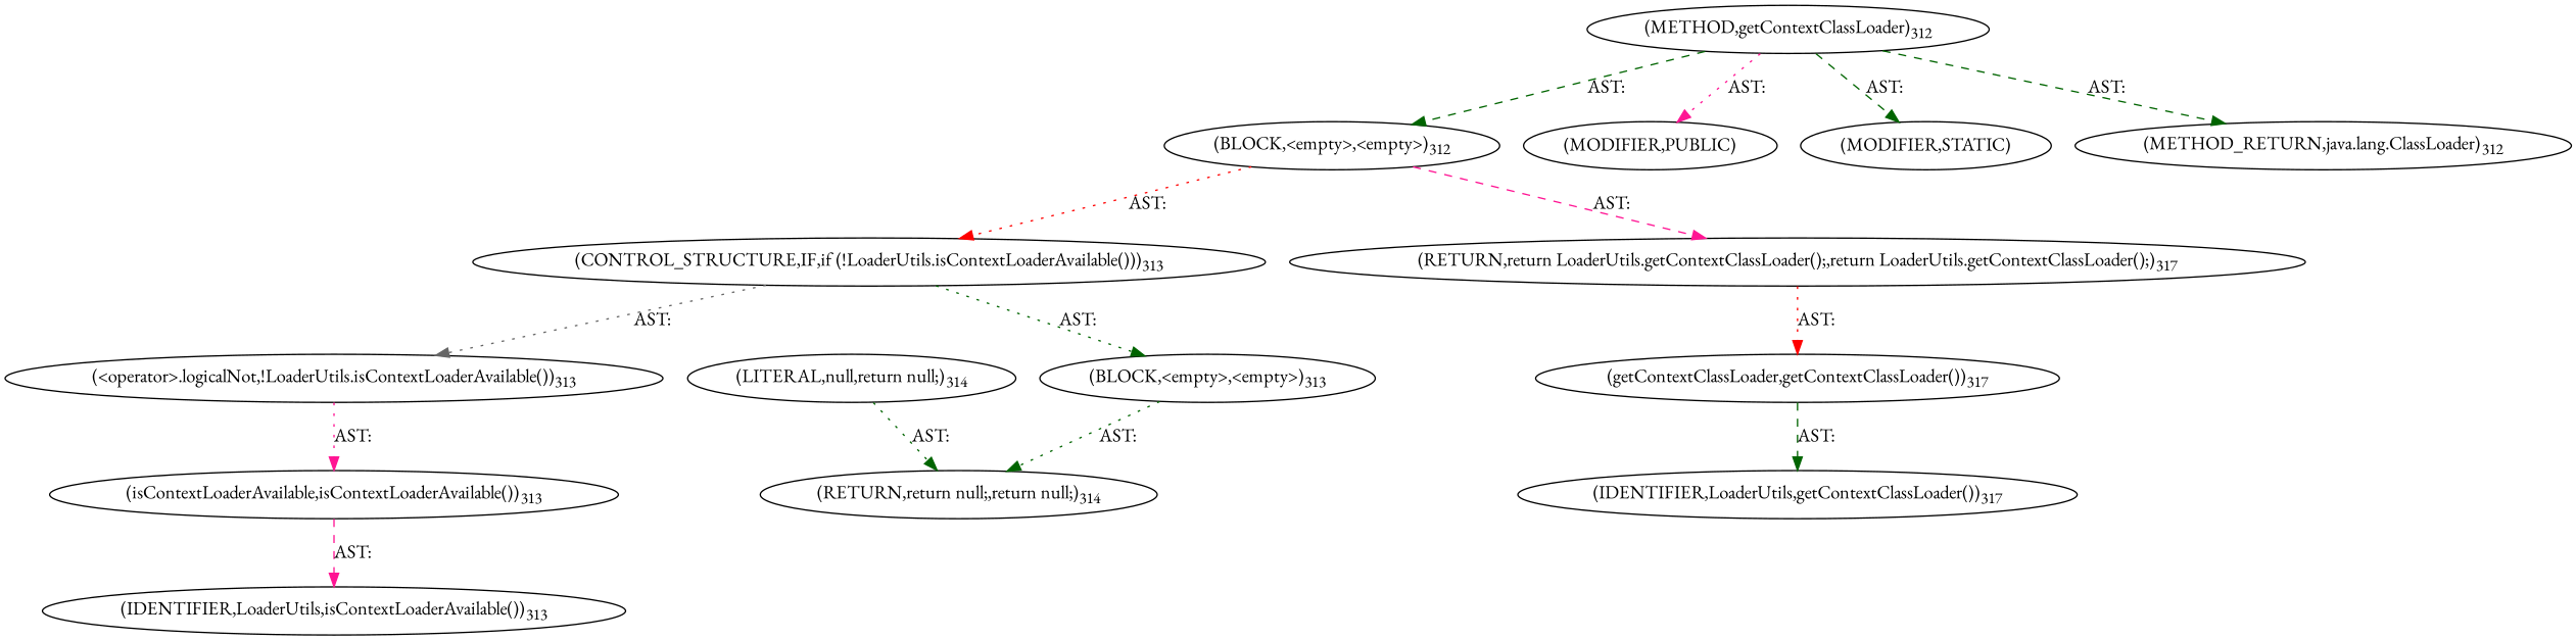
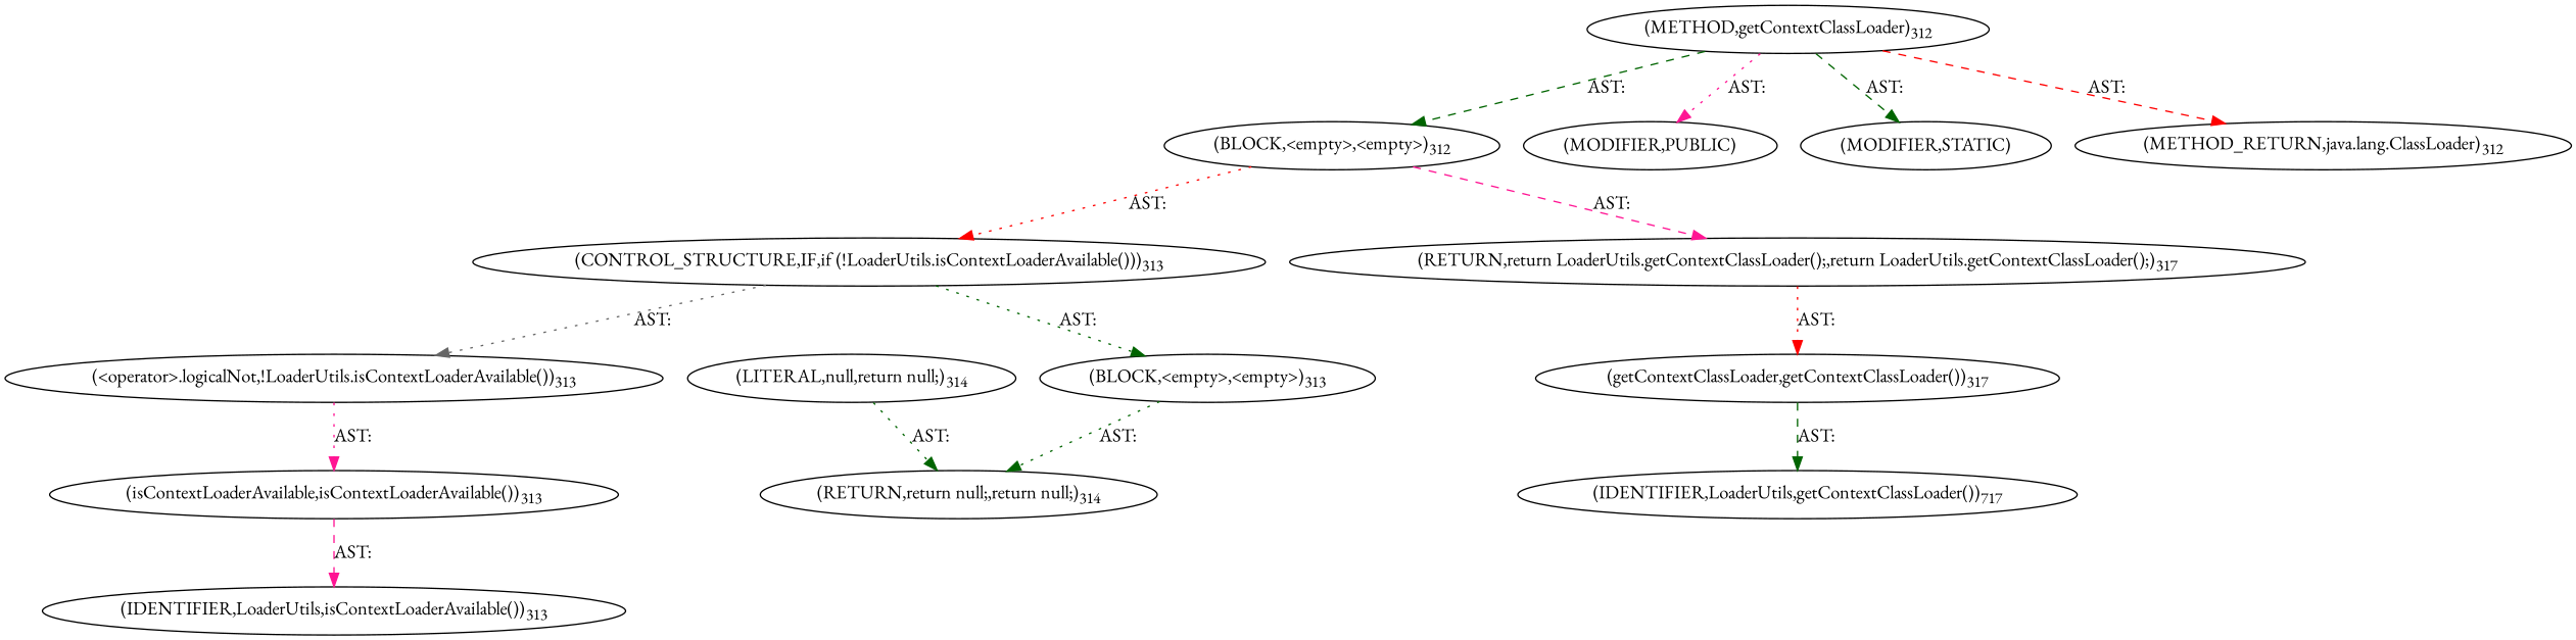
  digraph {
    fontname="EB Garamond"
    node [fontname="EB Garamond"]
    edge [color=darkgreen fontname="EB Garamond" style=dotted]
    n1 [label=<(METHOD,getContextClassLoader)<SUB>312</SUB>>]
    n2 [label=<(BLOCK,&lt;empty&gt;,&lt;empty&gt;)<SUB>312</SUB>>]
    n3 [label=<(MODIFIER,PUBLIC)>]
    n4 [label=<(MODIFIER,STATIC)>]
    n5 [label=<(METHOD_RETURN,java.lang.ClassLoader)<SUB>312</SUB>>]
    n6 [label=<(CONTROL_STRUCTURE,IF,if (!LoaderUtils.isContextLoaderAvailable()))<SUB>313</SUB>>]
    n7 [label=<(RETURN,return LoaderUtils.getContextClassLoader();,return LoaderUtils.getContextClassLoader();)<SUB>317</SUB>>]
    n8 [label=<(&lt;operator&gt;.logicalNot,!LoaderUtils.isContextLoaderAvailable())<SUB>313</SUB>>]
    n9 [label=<(BLOCK,&lt;empty&gt;,&lt;empty&gt;)<SUB>313</SUB>>]
    n10 [label=<(getContextClassLoader,getContextClassLoader())<SUB>317</SUB>>]
    n11 [label=<(isContextLoaderAvailable,isContextLoaderAvailable())<SUB>313</SUB>>]
    n12 [label=<(RETURN,return null;,return null;)<SUB>314</SUB>>]
    n13 [label=<(IDENTIFIER,LoaderUtils,isContextLoaderAvailable())<SUB>313</SUB>>]
    n14 [label=<(LITERAL,null,return null;)<SUB>314</SUB>>]
-   n15 [label=<(IDENTIFIER,LoaderUtils,getContextClassLoader())<SUB>317</SUB>>]
+   n15 [label=<(IDENTIFIER,LoaderUtils,getContextClassLoader())<SUB>717</SUB>>]
    n1 -> n2 [label="AST: " style=dashed]
    n1 -> n3 [color=deeppink label="AST: "]
    n1 -> n4 [label="AST: " style=dashed]
-   n1 -> n5 [label="AST: " style=dashed]
+   n1 -> n5 [color=red label="AST: " style=dashed]
    n2 -> n6 [color=red label="AST: "]
    n2 -> n7 [color=deeppink label="AST: " style=dashed]
    n6 -> n8 [color=gray40 label="AST: "]
    n6 -> n9 [label="AST: "]
    n7 -> n10 [color=red label="AST: "]
    n8 -> n11 [color=deeppink label="AST: "]
    n9 -> n12 [label="AST: "]
    n10 -> n15 [label="AST: " style=dashed]
    n11 -> n13 [color=deeppink label="AST: " style=dashed]
    n14 -> n12 [label="AST: "]
  }
